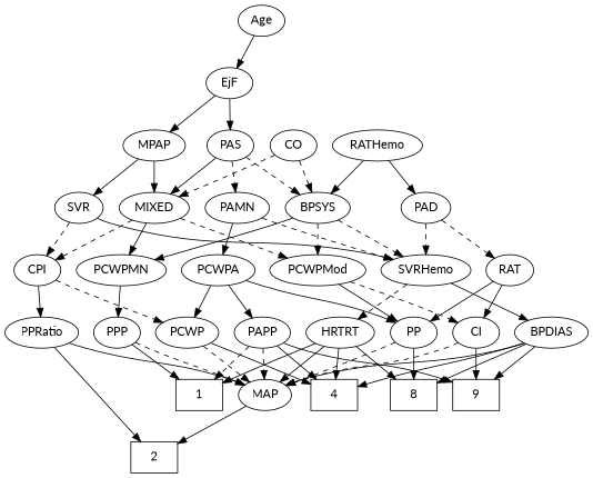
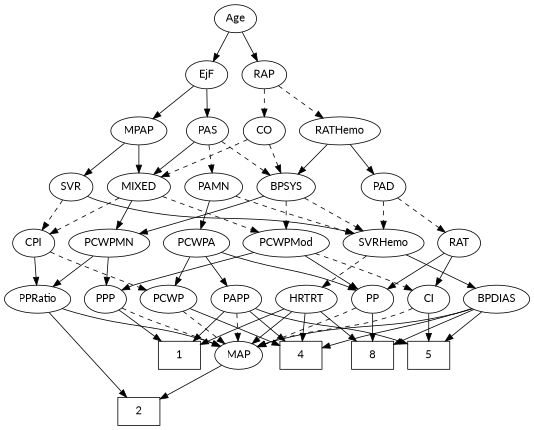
  strict digraph {
    fontname=Lato
    node [fontname=Lato]
    edge [fontname=Lato style=solid]
    1 [height=0.5 shape=box width=0.75]
    2 [height=0.5 shape=box width=0.75]
    n3 [height=0.5 label=8 shape=box width=0.75]
    4 [height=0.5 shape=box width=0.75]
-   5 [height=0.5 shape=box width=0.75 label=9]
+   5 [height=0.5 shape=box width=0.75]
    Age [height=0.5 width=0.75]
    EjF [height=0.5 width=0.75]
+   RAP [height=0.5 width=0.77632]
    MPAP [height=0.5 width=0.97491]
    PAS [height=0.5 width=0.75]
    CO [height=0.5 width=0.75]
    RATHemo [height=0.5 width=1.3721]
    MIXED [height=0.5 width=1.1193]
    SVR [height=0.5 width=0.77632]
    BPSYS [height=0.5 width=1.0471]
    PAMN [height=0.5 width=1.011]
    PAD [height=0.5 width=0.79437]
    CPI [height=0.5 width=0.75]
    PCWPMod [height=0.5 width=1.4443]
    PCWPMN [height=0.5 width=1.3902]
    SVRHemo [height=0.5 width=1.3902]
    PCWPA [height=0.5 width=1.1555]
    RAT [height=0.5 width=0.75827]
    PPRatio [height=0.5 width=1.1013]
    PCWP [height=0.5 width=0.97491]
    PP [height=0.5 width=0.75]
    CI [height=0.5 width=0.75]
    PPP [height=0.5 width=0.75]
    MAP [height=0.5 width=0.84854]
    BPDIAS [height=0.5 width=1.1735]
    HRTRT [height=0.5 width=1.1013]
    PAPP [height=0.5 width=0.88464]
    Age -> EjF
+   Age -> RAP
    EjF -> MPAP
    EjF -> PAS
+   RAP -> CO [style=dashed]
+   RAP -> RATHemo [style=dashed]
    MPAP -> MIXED
    MPAP -> SVR
    PAS -> MIXED
    PAS -> BPSYS [style=dashed]
    PAS -> PAMN [style=dashed]
    CO -> MIXED [style=dashed]
    CO -> BPSYS [style=dashed]
    RATHemo -> BPSYS
    RATHemo -> PAD
    MIXED -> CPI [style=dashed]
    MIXED -> PCWPMod [style=dashed]
    MIXED -> PCWPMN
    SVR -> CPI [style=dashed]
    SVR -> SVRHemo
    BPSYS -> PCWPMod [style=dashed]
    BPSYS -> PCWPMN
    BPSYS -> SVRHemo [style=dashed]
    PAMN -> SVRHemo [style=dashed]
    PAMN -> PCWPA
    PAD -> SVRHemo [style=dashed]
    PAD -> RAT [style=dashed]
    CPI -> PPRatio
    CPI -> PCWP [style=dashed]
    PCWPMod -> PP
    PCWPMod -> CI [style=dashed]
+   PCWPMod -> PPP
+   PCWPMN -> PPRatio
    PCWPMN -> PPP
    SVRHemo -> BPDIAS
    SVRHemo -> HRTRT [style=dashed]
    PCWPA -> PCWP
    PCWPA -> PP
    PCWPA -> PAPP
    RAT -> PP
    RAT -> CI
    PPRatio -> 2
    PPRatio -> MAP
    PCWP -> 4
    PCWP -> MAP [style=dashed]
    PP -> n3
    PP -> MAP [style=dashed]
    CI -> 5
    CI -> MAP [style=dashed]
    PPP -> 1
    PPP -> MAP [style=dashed]
    MAP -> 2
    BPDIAS -> n3
    BPDIAS -> 4
    BPDIAS -> 5
    BPDIAS -> MAP
    HRTRT -> 1
    HRTRT -> n3
    HRTRT -> 4
    HRTRT -> MAP
-   PAPP -> 1 [style=dashed]
+   PAPP -> 1
    PAPP -> 4
    PAPP -> 5
    PAPP -> MAP [style=dashed]
  }
